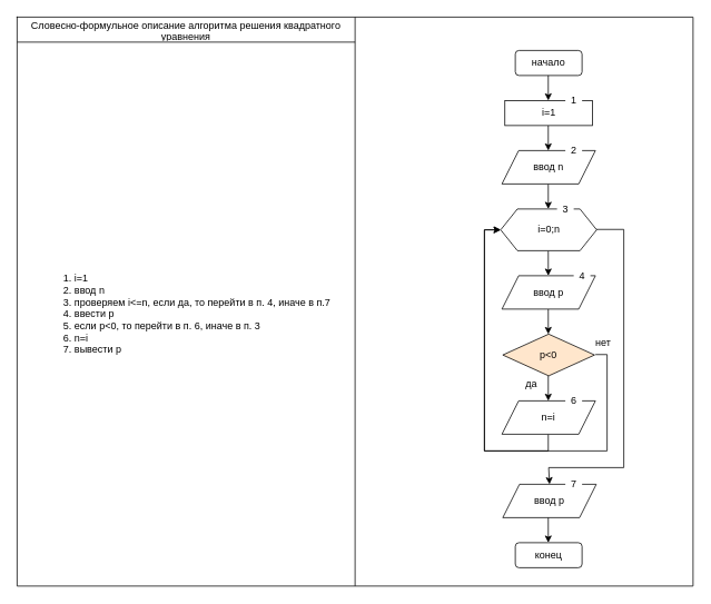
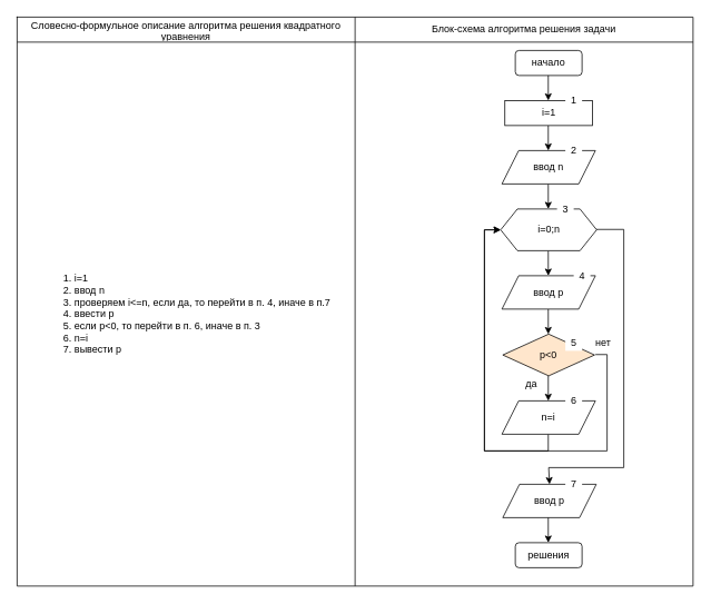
  <mxCell id="0" />
  <mxCell id="1" parent="0" />
  <mxCell id="2" value="" style="shape=table;startSize=0;container=1;collapsible=0;childLayout=tableLayout;hachureGap=4;pointerEvents=0;" vertex="1" parent="1"><mxGeometry x="20" y="20" width="810" height="682" as="geometry" /></mxCell>
  <mxCell id="3" value="" style="shape=partialRectangle;collapsible=0;dropTarget=0;pointerEvents=0;fillColor=none;top=0;left=0;bottom=0;right=0;points=[[0,0.5],[1,0.5]];portConstraint=eastwest;hachureGap=4;" vertex="1" parent="2"><mxGeometry width="810" height="30" as="geometry" /></mxCell>
  <mxCell id="4" value="Словесно-формульное описание алгоритма решения квадратного уравнения" style="shape=partialRectangle;html=1;whiteSpace=wrap;connectable=0;overflow=hidden;fillColor=none;top=0;left=0;bottom=0;right=0;pointerEvents=1;hachureGap=4;" vertex="1" parent="3"><mxGeometry width="405" height="30" as="geometry"><mxRectangle width="405" height="30" as="alternateBounds" /></mxGeometry></mxCell>
+ <mxCell id="5" value="Блок-схема алгоритма решения задачи" style="shape=partialRectangle;html=1;whiteSpace=wrap;connectable=0;overflow=hidden;fillColor=none;top=0;left=0;bottom=0;right=0;pointerEvents=1;hachureGap=4;" vertex="1" parent="3"><mxGeometry x="405" width="405" height="30" as="geometry"><mxRectangle width="405" height="30" as="alternateBounds" /></mxGeometry></mxCell>
  <mxCell id="6" value="" style="shape=partialRectangle;collapsible=0;dropTarget=0;pointerEvents=0;fillColor=none;top=0;left=0;bottom=0;right=0;points=[[0,0.5],[1,0.5]];portConstraint=eastwest;hachureGap=4;" vertex="1" parent="2"><mxGeometry y="30" width="810" height="652" as="geometry" /></mxCell>
  <mxCell id="7" value="&lt;div align=&quot;left&quot;&gt;&lt;ol&gt;&lt;li&gt;i=1&lt;/li&gt;&lt;li&gt;ввод n&lt;/li&gt;&lt;li&gt;проверяем i&amp;lt;=n, если да, то перейти в п. 4, иначе в п.7&lt;br&gt;&lt;/li&gt;&lt;li&gt;ввести p&lt;/li&gt;&lt;li&gt;если p&amp;lt;0, то перейти в п. 6, иначе в п. 3&lt;/li&gt;&lt;li&gt;n=i&lt;/li&gt;&lt;li&gt;вывести p&lt;br&gt;&lt;/li&gt;&lt;/ol&gt;&lt;/div&gt;" style="shape=partialRectangle;html=1;whiteSpace=wrap;connectable=0;overflow=hidden;fillColor=none;top=0;left=0;bottom=0;right=0;pointerEvents=1;hachureGap=4;" vertex="1" parent="6"><mxGeometry width="405" height="652" as="geometry"><mxRectangle width="405" height="652" as="alternateBounds" /></mxGeometry></mxCell>
  <mxCell id="8" value="" style="shape=partialRectangle;html=1;whiteSpace=wrap;connectable=0;overflow=hidden;fillColor=none;top=0;left=0;bottom=0;right=0;pointerEvents=1;hachureGap=4;" vertex="1" parent="6"><mxGeometry x="405" width="405" height="652" as="geometry"><mxRectangle width="405" height="652" as="alternateBounds" /></mxGeometry></mxCell>
  <mxCell id="9" value="начало" style="rounded=1;whiteSpace=wrap;html=1;" vertex="1" parent="1"><mxGeometry x="617" y="60" width="80" height="30" as="geometry" /></mxCell>
  <mxCell id="10" style="edgeStyle=orthogonalEdgeStyle;rounded=0;orthogonalLoop=1;jettySize=auto;html=1;exitX=0.5;exitY=1;exitDx=0;exitDy=0;entryX=0.5;entryY=0;entryDx=0;entryDy=0;" edge="1" parent="1" target="34"><mxGeometry relative="1" as="geometry"><mxPoint x="657" y="590" as="targetPoint" /><mxPoint x="712" y="274.5" as="sourcePoint" /><Array as="points"><mxPoint x="747" y="275" /><mxPoint x="747" y="560" /><mxPoint x="657" y="560" /></Array></mxGeometry></mxCell>
  <mxCell id="11" style="edgeStyle=orthogonalEdgeStyle;rounded=0;orthogonalLoop=1;jettySize=auto;html=1;exitX=0.5;exitY=1;exitDx=0;exitDy=0;entryX=0;entryY=0.5;entryDx=0;entryDy=0;" edge="1" parent="1" target="21"><mxGeometry relative="1" as="geometry"><mxPoint x="656.5" y="550" as="targetPoint" /><mxPoint x="656.5" y="520" as="sourcePoint" /><Array as="points"><mxPoint x="657" y="540" /><mxPoint x="580" y="540" /><mxPoint x="580" y="275" /></Array></mxGeometry></mxCell>
  <mxCell id="12" style="edgeStyle=orthogonalEdgeStyle;rounded=0;orthogonalLoop=1;jettySize=auto;html=1;exitX=0.5;exitY=1;exitDx=0;exitDy=0;entryX=0;entryY=0.5;entryDx=0;entryDy=0;" edge="1" parent="1" target="21"><mxGeometry relative="1" as="geometry"><mxPoint x="743.5" y="424.5" as="targetPoint" /><mxPoint x="713" y="424.5" as="sourcePoint" /><Array as="points"><mxPoint x="727" y="425" /><mxPoint x="727" y="540" /><mxPoint x="580" y="540" /><mxPoint x="580" y="275" /></Array></mxGeometry></mxCell>
  <mxCell id="13" style="edgeStyle=orthogonalEdgeStyle;rounded=0;orthogonalLoop=1;jettySize=auto;html=1;exitX=0.5;exitY=1;exitDx=0;exitDy=0;" edge="1" parent="1"><mxGeometry relative="1" as="geometry"><mxPoint x="656.5" y="480" as="targetPoint" /><mxPoint x="656.5" y="450" as="sourcePoint" /></mxGeometry></mxCell>
  <mxCell id="14" style="edgeStyle=orthogonalEdgeStyle;rounded=0;orthogonalLoop=1;jettySize=auto;html=1;exitX=0.5;exitY=1;exitDx=0;exitDy=0;" edge="1" parent="1"><mxGeometry relative="1" as="geometry"><mxPoint x="656.5" y="400" as="targetPoint" /><mxPoint x="656.5" y="370" as="sourcePoint" /></mxGeometry></mxCell>
  <mxCell id="15" style="edgeStyle=orthogonalEdgeStyle;rounded=0;orthogonalLoop=1;jettySize=auto;html=1;exitX=0.5;exitY=1;exitDx=0;exitDy=0;" edge="1" parent="1"><mxGeometry relative="1" as="geometry"><mxPoint x="656.5" y="330" as="targetPoint" /><mxPoint x="656.5" y="300" as="sourcePoint" /></mxGeometry></mxCell>
  <mxCell id="16" style="edgeStyle=orthogonalEdgeStyle;rounded=0;orthogonalLoop=1;jettySize=auto;html=1;exitX=0.5;exitY=1;exitDx=0;exitDy=0;" edge="1" parent="1"><mxGeometry relative="1" as="geometry"><mxPoint x="656.5" y="250" as="targetPoint" /><mxPoint x="656.5" y="220" as="sourcePoint" /></mxGeometry></mxCell>
  <mxCell id="17" style="edgeStyle=orthogonalEdgeStyle;rounded=0;orthogonalLoop=1;jettySize=auto;html=1;exitX=0.5;exitY=1;exitDx=0;exitDy=0;" edge="1" parent="1"><mxGeometry relative="1" as="geometry"><mxPoint x="656.5" y="180" as="targetPoint" /><mxPoint x="656.5" y="150" as="sourcePoint" /></mxGeometry></mxCell>
  <mxCell id="18" style="edgeStyle=orthogonalEdgeStyle;rounded=0;orthogonalLoop=1;jettySize=auto;html=1;exitX=0.5;exitY=1;exitDx=0;exitDy=0;" edge="1" parent="1"><mxGeometry relative="1" as="geometry"><mxPoint x="656.5" y="120" as="targetPoint" /><mxPoint x="656.5" y="90" as="sourcePoint" /></mxGeometry></mxCell>
  <mxCell id="19" value="&lt;div&gt;i=1&lt;br&gt;&lt;/div&gt;" style="rounded=0;whiteSpace=wrap;html=1;" vertex="1" parent="1"><mxGeometry x="604.5" y="120" width="105" height="30" as="geometry" /></mxCell>
  <mxCell id="20" value="ввод n" style="shape=parallelogram;perimeter=parallelogramPerimeter;whiteSpace=wrap;html=1;fixedSize=1;" vertex="1" parent="1"><mxGeometry x="601" y="180" width="112" height="40" as="geometry" /></mxCell>
  <mxCell id="21" value="i=0;n" style="shape=hexagon;perimeter=hexagonPerimeter2;whiteSpace=wrap;html=1;fixedSize=1;" vertex="1" parent="1"><mxGeometry x="599.5" y="250" width="115" height="50" as="geometry" /></mxCell>
  <mxCell id="22" value="ввод p" style="shape=parallelogram;perimeter=parallelogramPerimeter;whiteSpace=wrap;html=1;fixedSize=1;" vertex="1" parent="1"><mxGeometry x="601" y="330" width="112" height="40" as="geometry" /></mxCell>
  <mxCell id="23" value="p&amp;lt;0" style="rhombus;whiteSpace=wrap;html=1;hachureGap=4;pointerEvents=0;fillColor=#ffe6cc;" vertex="1" parent="1"><mxGeometry x="602" y="400" width="110" height="50" as="geometry" /></mxCell>
  <mxCell id="24" value="да" style="text;html=1;align=center;verticalAlign=middle;resizable=0;points=[];autosize=1;strokeColor=none;fillColor=none;" vertex="1" parent="1"><mxGeometry x="621" y="450" width="30" height="20" as="geometry" /></mxCell>
  <mxCell id="25" value="нет" style="text;html=1;align=center;verticalAlign=middle;resizable=0;points=[];autosize=1;strokeColor=none;fillColor=none;" vertex="1" parent="1"><mxGeometry x="707" y="400" width="30" height="20" as="geometry" /></mxCell>
  <mxCell id="26" value="n=i" style="shape=parallelogram;perimeter=parallelogramPerimeter;whiteSpace=wrap;html=1;fixedSize=1;" vertex="1" parent="1"><mxGeometry x="601" y="480" width="112" height="40" as="geometry" /></mxCell>
- <mxCell id="27" value="конец" style="rounded=1;whiteSpace=wrap;html=1;" vertex="1" parent="1"><mxGeometry x="617" y="650" width="80" height="30" as="geometry" /></mxCell>
+ <mxCell id="27" value="решения" style="rounded=1;whiteSpace=wrap;html=1;" vertex="1" parent="1"><mxGeometry x="617" y="650" width="80" height="30" as="geometry" /></mxCell>
  <mxCell id="28" value="1" style="text;html=1;align=center;verticalAlign=middle;resizable=0;points=[];autosize=1;strokeColor=none;fillColor=#FFFFFF;" vertex="1" parent="1"><mxGeometry x="677" y="110" width="20" height="20" as="geometry" /></mxCell>
  <mxCell id="29" value="2" style="text;html=1;align=center;verticalAlign=middle;resizable=0;points=[];autosize=1;strokeColor=none;fillColor=#FFFFFF;" vertex="1" parent="1"><mxGeometry x="677" y="170" width="20" height="20" as="geometry" /></mxCell>
  <mxCell id="30" value="3" style="text;html=1;align=center;verticalAlign=middle;resizable=0;points=[];autosize=1;strokeColor=none;fillColor=#FFFFFF;" vertex="1" parent="1"><mxGeometry x="667" y="240" width="20" height="20" as="geometry" /></mxCell>
  <mxCell id="31" value="4" style="text;html=1;align=center;verticalAlign=middle;resizable=0;points=[];autosize=1;strokeColor=none;fillColor=#FFFFFF;" vertex="1" parent="1"><mxGeometry x="687" y="320" width="20" height="20" as="geometry" /></mxCell>
+ <mxCell id="32" value="5" style="text;html=1;align=center;verticalAlign=middle;resizable=0;points=[];autosize=1;strokeColor=none;fillColor=#FFFFFF;" vertex="1" parent="1"><mxGeometry x="677" y="400" width="20" height="20" as="geometry" /></mxCell>
  <mxCell id="33" value="6" style="text;html=1;align=center;verticalAlign=middle;resizable=0;points=[];autosize=1;strokeColor=none;fillColor=#FFFFFF;" vertex="1" parent="1"><mxGeometry x="677" y="470" width="20" height="20" as="geometry" /></mxCell>
  <mxCell id="34" value="ввод p" style="shape=parallelogram;perimeter=parallelogramPerimeter;whiteSpace=wrap;html=1;fixedSize=1;" vertex="1" parent="1"><mxGeometry x="602" y="580" width="112" height="40" as="geometry" /></mxCell>
  <mxCell id="35" style="edgeStyle=orthogonalEdgeStyle;rounded=0;orthogonalLoop=1;jettySize=auto;html=1;exitX=0.5;exitY=1;exitDx=0;exitDy=0;" edge="1" parent="1"><mxGeometry relative="1" as="geometry"><mxPoint x="656.5" y="650" as="targetPoint" /><mxPoint x="656.5" y="620" as="sourcePoint" /></mxGeometry></mxCell>
  <mxCell id="36" value="7" style="text;html=1;align=center;verticalAlign=middle;resizable=0;points=[];autosize=1;strokeColor=none;fillColor=#FFFFFF;" vertex="1" parent="1"><mxGeometry x="677" y="570" width="20" height="20" as="geometry" /></mxCell>
